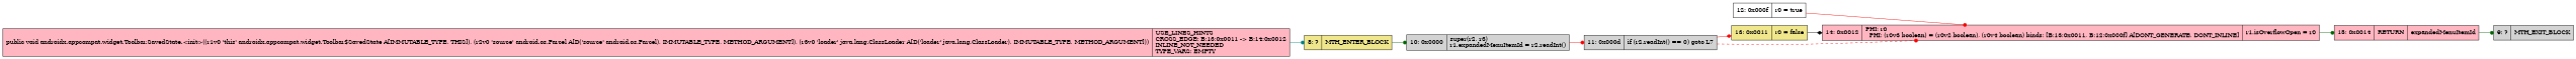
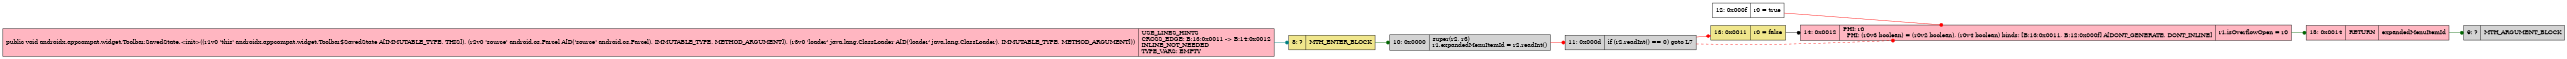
  digraph {
    rankdir=LR
    node [fillcolor=lightgrey shape=record style=filled]
    edge [arrowhead=dot color=red]
    n1 [fillcolor=khaki label="{8\:\ ?|MTH_ENTER_BLOCK\l}"]
    n2 [label="{10\:\ 0x0000|super(r2, r3)\lr1.expandedMenuItemId = r2.readInt()\l}"]
    n3 [label="{11\:\ 0x000d|if (r2.readInt() == 0) goto L7\l}"]
    n4 [fillcolor=khaki label="{13\:\ 0x0011|r0 = false\l}"]
    n5 [fillcolor=lightpink label="{14\:\ 0x0012|PHI: r0 \l  PHI: (r0v3 boolean) = (r0v2 boolean), (r0v4 boolean) binds: [B:13:0x0011, B:12:0x000f] A[DONT_GENERATE, DONT_INLINE]\l|r1.isOverflowOpen = r0\l}"]
    n6 [fillcolor=white label="{12\:\ 0x000f|r0 = true\l}"]
    n7 [fillcolor=lightpink label="{15\:\ 0x0014|RETURN\l|expandedMenuItemId\l}"]
-   n8 [label="{9\:\ ?|MTH_EXIT_BLOCK\l}"]
+   n8 [label="{9\:\ ?|MTH_ARGUMENT_BLOCK\l}"]
    n9 [fillcolor=lightpink label="{public void androidx.appcompat.widget.Toolbar.SavedState.\<init\>((r1v0 'this' androidx.appcompat.widget.Toolbar$SavedState A[IMMUTABLE_TYPE, THIS]), (r2v0 'source' android.os.Parcel A[D('source' android.os.Parcel), IMMUTABLE_TYPE, METHOD_ARGUMENT]), (r3v0 'loader' java.lang.ClassLoader A[D('loader' java.lang.ClassLoader), IMMUTABLE_TYPE, METHOD_ARGUMENT]))  | USE_LINES_HINTS\lCROSS_EDGE: B:13:0x0011 \-\> B:14:0x0012\lINLINE_NOT_NEEDED\lTYPE_VARS: EMPTY\l}"]
    n1 -> n2 [color=darkgreen]
    n2 -> n3
    n3 -> n4 [arrowhead=diamond]
    n3 -> n5 [style=dashed]
-   n4 -> n5 [arrowhead=diamond color=black]
+   n4 -> n5 [color=black]
    n5 -> n7 [color=darkgreen]
    n6 -> n5
    n7 -> n8 [color=darkgreen]
    n9 -> n1 [color=teal]
  }
